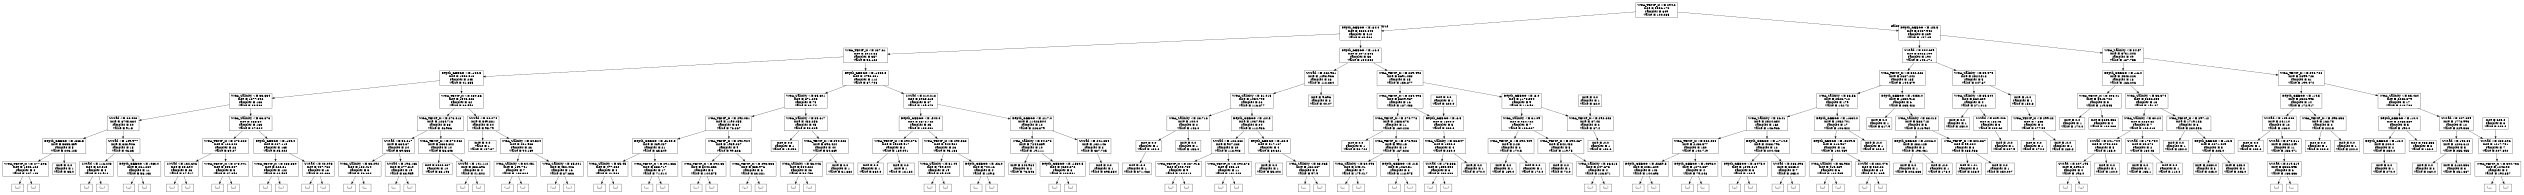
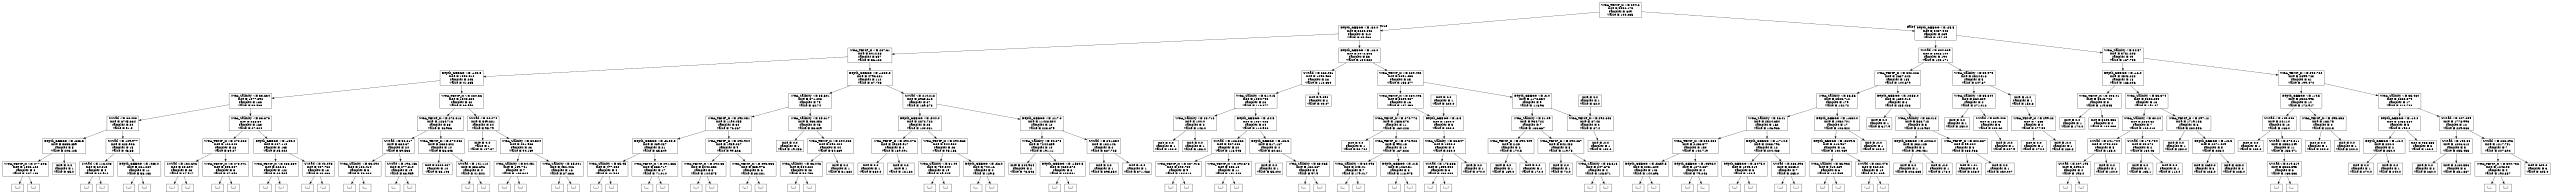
  digraph {
    node [shape=box]
    n1 [label="WOA_TEMP_K <= 294.2\nmse = 5556.175\nsamples = 649\nvalue = 100.235"]
    n2 [label="Depth_GEBCO <= -34.0\nmse = 3680.848\nsamples = 410\nvalue = 65.966"]
    n3 [label="Depth_GEBCO <= -25.5\nmse = 3467.942\nsamples = 239\nvalue = 157.29"]
    n4 [label="WOA_TEMP_K <= 287.61\nmse = 3012.38\nsamples = 357\nvalue = 56.122"]
    n5 [label="Depth_GEBCO <= -16.0\nmse = 2972.506\nsamples = 53\nvalue = 134.382"]
    n6 [label="SWrad <= 304.689\nmse = 3028.199\nsamples = 190\nvalue = 148.171"]
    n7 [label="WOA_Salinity <= 34.57\nmse = 3731.208\nsamples = 49\nvalue = 187.755"]
    n8 [label="Depth_GEBCO <= -100.5\nmse = 1553.518\nsamples = 245\nvalue = 41.855"]
    n9 [label="Depth_GEBCO <= -1883.5\nmse = 4793.831\nsamples = 112\nvalue = 87.708"]
    n10 [label="SWrad <= 262.931\nmse = 1293.936\nsamples = 28\nvalue = 112.834"]
    n11 [label="WOA_TEMP_K <= 289.492\nmse = 3691.053\nsamples = 25\nvalue = 153.877"]
    n12 [label="WOA_Salinity <= 33.634\nmse = 1277.892\nsamples = 183\nvalue = 33.563"]
    n13 [label="WOA_TEMP_K <= 280.56\nmse = 1548.828\nsamples = 62\nvalue = 66.992"]
    n14 [label="WOA_Salinity <= 35.601\nmse = 871.203\nsamples = 75\nvalue = 62.74"]
    n15 [label="SWrad <= 210.218\nmse = 8965.615\nsamples = 37\nvalue = 139.873"]
    n16 [label="SWrad <= 68.403\nmse = 6745.664\nsamples = 20\nvalue = 91.5"]
    n17 [label="WOA_Salinity <= 33.873\nmse = 288.64\nsamples = 163\nvalue = 27.324"]
    n18 [label="WOA_TEMP_K <= 273.418\nmse = 1264.716\nsamples = 38\nvalue = 46.936"]
    n19 [label="SWrad <= 32.274\nmse = 549.881\nsamples = 24\nvalue = 95.79"]
    n20 [label="Depth_GEBCO <= -383.5\nmse = 5355.859\nsamples = 5\nvalue = 203.125"]
    n21 [label="SWrad <= 129.977\nmse = 323.906\nsamples = 15\nvalue = 46.85"]
    n22 [label="WOA_TEMP_K <= 278.828\nmse = 126.346\nsamples = 28\nvalue = 39.27"]
    n23 [label="Depth_GEBCO <= -135.0\nmse = 287.115\nsamples = 135\nvalue = 25.022"]
    n24 [label="WOA_TEMP_K <= 277.506\nmse = 1506.122\nsamples = 4\nvalue = 227.143"]
    n25 [label="mse = 0.0\nsamples = 1\nvalue = 35.0"]
    n26 [label="SWrad <= 116.208\nmse = 64.315\nsamples = 4\nvalue = 32.918"]
    n27 [label="Depth_GEBCO <= -483.0\nmse = 281.284\nsamples = 11\nvalue = 56.138"]
    n28 [label="(...)"]
    n29 [label="(...)"]
    n30 [label="(...)"]
    n31 [label="(...)"]
    n32 [label="(...)"]
    n33 [label="(...)"]
    n34 [label="SWrad <= 132.606\nmse = 83.694\nsamples = 23\nvalue = 37.917"]
    n35 [label="WOA_TEMP_K <= 278.941\nmse = 305.307\nsamples = 5\nvalue = 47.392"]
    n36 [label="WOA_TEMP_K <= 283.839\nmse = 222.31\nsamples = 122\nvalue = 22.939"]
    n37 [label="SWrad <= 42.098\nmse = 487.762\nsamples = 13\nvalue = 42.686"]
    n38 [label="(...)"]
    n39 [label="(...)"]
    n40 [label="(...)"]
    n41 [label="(...)"]
    n42 [label="(...)"]
    n43 [label="(...)"]
    n44 [label="(...)"]
    n45 [label="(...)"]
    n46 [label="SWrad <= 56.617\nmse = 334.37\nsamples = 24\nvalue = 39.536"]
    n47 [label="WOA_TEMP_K <= 274.062\nmse = 2334.802\nsamples = 14\nvalue = 56.803"]
    n48 [label="mse = 0.0\nvalue = 1\nvalue = 157.37"]
    n49 [label="WOA_Salinity <= 34.524\nmse = 461.933\nsamples = 23\nvalue = 94.169"]
    n50 [label="WOA_Salinity <= 33.292\nmse = 132.414\nsamples = 5\nvalue = 56.264"]
    n51 [label="SWrad <= 198.166\nmse = 277.319\nsamples = 19\nvalue = 33.959"]
    n52 [label="mse = 3020.637\nsamples = 10\nvalue = 63.103"]
    n53 [label="SWrad <= 141.112\nmse = 338.696\nsamples = 4\nvalue = 41.502"]
    n54 [label="(...)"]
    n55 [label="(...)"]
    n56 [label="(...)"]
    n57 [label="(...)"]
    n58 [label="(...)"]
    n59 [label="(...)"]
    n60 [label="WOA_Salinity <= 34.451\nmse = 189.741\nsamples = 7\nvalue = 108.324"]
    n61 [label="WOA_Salinity <= 35.201\nmse = 452.406\nsamples = 16\nvalue = 87.636"]
    n62 [label="(...)"]
    n63 [label="(...)"]
    n64 [label="(...)"]
    n65 [label="(...)"]
    n66 [label="WOA_TEMP_K <= 292.051\nmse = 1190.455\nsamples = 30\nvalue = 76.267"]
    n67 [label="WOA_Salinity <= 35.617\nmse = 433.256\nsamples = 45\nvalue = 53.329"]
    n68 [label="Depth_GEBCO <= -544.0\nmse = 2872.722\nsamples = 25\nvalue = 100.081"]
    n69 [label="Depth_GEBCO <= -217.0\nmse = 11428.504\nsamples = 12\nvalue = 223.879"]
    n70 [label="Depth_GEBCO <= -5153.5\nmse = 489.437\nsamples = 21\nvalue = 65.649"]
    n71 [label="WOA_TEMP_K <= 292.924\nmse = 1939.037\nsamples = 9\nvalue = 99.626"]
    n72 [label="mse = 0.0\nsamples = 1\nvalue = 19.456"]
    n73 [label="WOA_TEMP_K <= 294.028\nmse = 398.424\nsamples = 44\nvalue = 54.869"]
    n74 [label="WOA_Salinity <= 35.45\nmse = 477.832\nsamples = 4\nvalue = 41.508"]
    n75 [label="WOA_TEMP_K <= 291.866\nmse = 333.717\nsamples = 17\nvalue = 71.014"]
    n76 [label="WOA_TEMP_K <= 292.65\nmse = 3042.352\nsamples = 3\nvalue = 144.575"]
    n77 [label="WOA_TEMP_K <= 293.336\nmse = 535.976\nsamples = 6\nvalue = 83.281"]
    n78 [label="(...)"]
    n79 [label="(...)"]
    n80 [label="(...)"]
    n81 [label="(...)"]
    n82 [label="(...)"]
    n83 [label="(...)"]
    n84 [label="(...)"]
    n85 [label="(...)"]
    n86 [label="WOA_Salinity <= 36.046\nmse = 384.222\nsamples = 43\nvalue = 56.753"]
    n87 [label="mse = 0.0\nsamples = 1\nvalue = 31.882"]
    n88 [label="(...)"]
    n89 [label="(...)"]
    n90 [label="WOA_TEMP_K <= 290.076\nmse = 29209.917\nsamples = 2\nvalue = 189.091"]
    n91 [label="WOA_TEMP_K <= 290.568\nmse = 944.934\nsamples = 23\nvalue = 95.136"]
    n92 [label="WOA_Salinity <= 34.278\nmse = 7244.859\nsamples = 10\nvalue = 191.11"]
    n93 [label="SWrad <= 241.854\nmse = 132.146\nsamples = 2\nvalue = 387.725"]
    n94 [label="mse = 0.0\nsamples = 1\nvalue = 360.0"]
    n95 [label="mse = 0.0\nmse = 1\nvalue = 18.182"]
    n96 [label="WOA_Salinity <= 31.44\nmse = 759.344\nsamples = 19\nvalue = 89.545"]
    n97 [label="Depth_GEBCO <= -56.0\nmse = 700.16\nsamples = 4\nvalue = 129.8"]
    n98 [label="(...)"]
    n99 [label="(...)"]
    n100 [label="(...)"]
    n101 [label="(...)"]
    n102 [label="mse = 344.964\nsamples = 2\nvalue = 73.546"]
    n103 [label="Depth_GEBCO <= -1580.5\nmse = 4650.672\nsamples = 8\nvalue = 220.501"]
    n104 [label="mse = 0.0\nsamples = 1\nvalue = 395.854"]
    n105 [label="mse = -0.0\nsamples = 1\nvalue = 371.468"]
    n106 [label="(...)"]
    n107 [label="(...)"]
    n108 [label="WOA_Salinity <= 31.015\nmse = 1054.793\nsamples = 26\nvalue = 116.877"]
    n109 [label="mse = 9.696\nsamples = 2\nvalue = 40.07"]
    n110 [label="WOA_TEMP_K <= 284.496\nmse = 3609.987\nsamples = 16\nvalue = 187.438"]
    n111 [label="Depth_GEBCO <= -3.0\nmse = 1178.354\nsamples = 9\nvalue = 116.96"]
    n112 [label="WOA_Salinity <= 23.716\nmse = 100.0\nsamples = 2\nvalue = 148.0"]
    n113 [label="Depth_GEBCO <= -24.5\nmse = 1037.923\nsamples = 24\nvalue = 112.986"]
    n114 [label="mse = 0.0\nsamples = 1\nvalue = 138.0"]
    n115 [label="mse = 0.0\nsamples = 1\nvalue = 158.0"]
    n116 [label="SWrad <= 128.862\nmse = 907.283\nsamples = 20\nvalue = 118.943"]
    n117 [label="Depth_GEBCO <= -23.5\nmse = 517.167\nsamples = 4\nvalue = 80.821"]
    n118 [label="WOA_TEMP_K <= 287.916\nmse = 893.769\nsamples = 9\nvalue = 134.818"]
    n119 [label="WOA_TEMP_K <= 292.675\nmse = 358.13\nsamples = 11\nvalue = 101.846"]
    n120 [label="mse = 0.0\nsamples = 1\nvalue = 55.202"]
    n121 [label="WOA_Salinity <= 33.065\nmse = 132.687\nsamples = 3\nvalue = 97.9"]
    n122 [label="(...)"]
    n123 [label="(...)"]
    n124 [label="(...)"]
    n125 [label="(...)"]
    n126 [label="(...)"]
    n127 [label="(...)"]
    n128 [label="WOA_TEMP_K <= 274.778\nmse = 1686.373\nsamples = 11\nvalue = 160.228"]
    n129 [label="Depth_GEBCO <= -6.5\nmse = 1500.0\nsamples = 5\nvalue = 260.0"]
    n130 [label="WOA_Salinity <= 31.09\nmse = 934.722\nsamples = 7\nvalue = 136.667"]
    n131 [label="WOA_TEMP_K <= 292.648\nmse = 87.48\nsamples = 2\nvalue = 87.4"]
    n132 [label="mse = 0.0\nsamples = 1\nvalue = 53.722"]
    n133 [label="WOA_TEMP_K <= 278.928\nmse = 992.15\nsamples = 10\nvalue = 167.328"]
    n134 [label="WOA_Salinity <= 33.547\nmse = 1050.0\nsamples = 4\nvalue = 280.0"]
    n135 [label="WOA_Salinity <= 30.093\nmse = 243.41\nsamples = 7\nvalue = 179.417"]
    n136 [label="Depth_GEBCO <= -2.5\nmse = 1064.51\nsamples = 3\nvalue = 118.975"]
    n137 [label="(...)"]
    n138 [label="(...)"]
    n139 [label="(...)"]
    n140 [label="(...)"]
    n141 [label="SWrad <= 178.386\nmse = 1355.556\nsamples = 3\nvalue = 283.333"]
    n142 [label="mse = 0.0\nsamples = 1\nvalue = 270.0"]
    n143 [label="mse = 0.0\nsamples = 1\nvalue = 220.0"]
    n144 [label="(...)"]
    n145 [label="(...)"]
    n146 [label="WOA_TEMP_K <= 290.409\nmse = 2.25\nsamples = 2\nvalue = 170.5"]
    n147 [label="WOA_TEMP_K <= 290.267\nmse = 542.438\nsamples = 5\nvalue = 119.75"]
    n148 [label="mse = -0.0\nsamples = 1\nvalue = 103.6"]
    n149 [label="mse = 0.0\nsamples = 1\nvalue = 169.0"]
    n150 [label="mse = 0.0\nsamples = 1\nvalue = 172.0"]
    n151 [label="mse = 0.0\nsamples = 1\nvalue = 72.0"]
    n152 [label="WOA_Salinity <= 36.618\nmse = 247.673\nsamples = 4\nvalue = 126.571"]
    n153 [label="(...)"]
    n154 [label="(...)"]
    n155 [label="mse = 0.0\nsamples = 1\nvalue = 82.0"]
    n156 [label="WOA_TEMP_K <= 302.226\nmse = 2687.242\nsamples = 185\nvalue = 144.679"]
    n157 [label="WOA_Salinity <= 35.975\nmse = 2524.518\nsamples = 5\nvalue = 247.37"]
    n158 [label="Depth_GEBCO <= -16.0\nmse = 4543.223\nsamples = 18\nvalue = 166.206"]
    n159 [label="WOA_TEMP_K <= 298.726\nmse = 2899.723\nsamples = 31\nvalue = 199.474"]
    n160 [label="WOA_Salinity <= 36.56\nmse = 2523.712\nsamples = 179\nvalue = 142.72"]
    n161 [label="Depth_GEBCO <= -4253.0\nmse = 1850.918\nsamples = 6\nvalue = 235.428"]
    n162 [label="WOA_Salinity <= 35.344\nmse = 360.809\nsamples = 4\nvalue = 271.012"]
    n163 [label="mse = -0.0\nsamples = 1\nvalue = 152.8"]
    n164 [label="WOA_Salinity <= 36.41\nmse = 2524.654\nsamples = 162\nvalue = 146.936"]
    n165 [label="Depth_GEBCO <= -1334.0\nmse = 1052.701\nsamples = 17\nvalue = 106.522"]
    n166 [label="mse = 0.0\nsamples = 1\nvalue = 317.9"]
    n167 [label="WOA_Salinity <= 33.413\nmse = 588.718\nsamples = 5\nvalue = 218.934"]
    n168 [label="WOA_TEMP_K <= 302.038\nmse = 2153.577\nsamples = 150\nvalue = 142.719"]
    n169 [label="Depth_GEBCO <= -1714.5\nmse = 4033.796\nsamples = 12\nvalue = 204.488"]
    n170 [label="Depth_GEBCO <= -4609.5\nmse = 613.967\nsamples = 16\nvalue = 102.469"]
    n171 [label="mse = -0.0\nsamples = 1\nvalue = 220.0"]
    n172 [label="Depth_GEBCO <= -5659.5\nmse = 2051.809\nsamples = 146\nvalue = 144.693"]
    n173 [label="Depth_GEBCO <= -4398.0\nmse = 1270.837\nsamples = 4\nvalue = 79.248"]
    n174 [label="Depth_GEBCO <= -3475.0\nmse = 1045.019\nsamples = 5\nvalue = 160.9"]
    n175 [label="SWrad <= 283.296\nmse = 3865.0\nsamples = 7\nvalue = 235.0"]
    n176 [label="(...)"]
    n177 [label="(...)"]
    n178 [label="(...)"]
    n179 [label="(...)"]
    n180 [label="(...)"]
    n181 [label="(...)"]
    n182 [label="(...)"]
    n183 [label="(...)"]
    n184 [label="WOA_Salinity <= 36.938\nmse = 415.689\nsamples = 6\nvalue = 122.989"]
    n185 [label="SWrad <= 232.473\nmse = 360.22\nsamples = 10\nvalue = 91.069"]
    n186 [label="(...)"]
    n187 [label="(...)"]
    n188 [label="(...)"]
    n189 [label="(...)"]
    n190 [label="Depth_GEBCO <= -2026.0\nmse = 238.125\nsamples = 2\nvalue = 193.431"]
    n191 [label="WOA_TEMP_K <= 302.387\nmse = 99.804\nsamples = 3\nvalue = 235.936"]
    n192 [label="mse = 0.0\nsamples = 1\nvalue = 208.863"]
    n193 [label="mse = -0.0\nsamples = 1\nvalue = 178.0"]
    n194 [label="mse = 1.21\nsamples = 2\nvalue = 228.9"]
    n195 [label="mse = 0.0\nsamples = 1\nvalue = 250.007"]
    n196 [label="mse = 0.0\nsamples = 1\nvalue = 250.0"]
    n197 [label="SWrad <= 309.426\nmse = 153.43\nsamples = 3\nvalue = 283.62"]
    n198 [label="WOA_TEMP_K <= 299.22\nmse = 7.563\nsamples = 2\nvalue = 277.55"]
    n199 [label="mse = -0.0\nsamples = 1\nvalue = 307.9"]
    n200 [label="mse = 0.0\nsamples = 1\nvalue = 274.8"]
    n201 [label="mse = -0.0\nsamples = 1\nvalue = 280.3"]
    n202 [label="WOA_TEMP_K <= 298.41\nmse = 3515.702\nsamples = 5\nvalue = 119.545"]
    n203 [label="WOA_Salinity <= 33.374\nmse = 3252.255\nsamples = 13\nvalue = 191.87"]
    n204 [label="Depth_GEBCO <= -14.5\nmse = 2528.993\nsamples = 14\nvalue = 172.917"]
    n205 [label="WOA_Salinity <= 35.484\nmse = 2283.379\nsamples = 17\nvalue = 218.788"]
    n206 [label="mse = 0.0\nsamples = 1\nvalue = 170.0"]
    n207 [label="mse = 3605.556\nsamples = 4\nvalue = 108.333"]
    n208 [label="WOA_Salinity <= 30.24\nmse = 2280.32\nsamples = 7\nvalue = 160.218"]
    n209 [label="WOA_TEMP_K <= 297.12\nmse = 1719.136\nsamples = 6\nvalue = 230.556"]
    n210 [label="SWrad <= 241.704\nmse = 2758.333\nsamples = 5\nvalue = 185.0"]
    n211 [label="SWrad <= 173.754\nmse = 85.378\nsamples = 2\nvalue = 130.48"]
    n212 [label="mse = 0.0\nsamples = 1\nvalue = 250.0"]
    n213 [label="Depth_GEBCO <= -13.5\nmse = 2071.429\nsamples = 5\nvalue = 225.0"]
    n214 [label="SWrad <= 207.195\nmse = 2296.0\nsamples = 4\nvalue = 198.0"]
    n215 [label="mse = 0.0\nsamples = 1\nvalue = 120.0"]
    n216 [label="mse = 0.0\nsamples = 1\nvalue = 135.1"]
    n217 [label="mse = 0.0\nsamples = 1\nvalue = 112.0"]
    n218 [label="(...)"]
    n219 [label="(...)"]
    n220 [label="mse = 2650.0\nsamples = 3\nvalue = 225.0"]
    n221 [label="mse = 625.0\nsamples = 2\nvalue = 225.0"]
    n222 [label="SWrad <= 145.388\nmse = 2411.0\nsamples = 12\nvalue = 163.0"]
    n223 [label="WOA_TEMP_K <= 295.858\nmse = 168.75\nsamples = 2\nvalue = 222.5"]
    n224 [label="Depth_GEBCO <= -10.0\nmse = 2488.889\nsamples = 5\nvalue = 190.0"]
    n225 [label="SWrad <= 247.659\nmse = 1778.993\nsamples = 12\nvalue = 229.583"]
    n226 [label="mse = 0.0\nsamples = 1\nvalue = 200.0"]
    n227 [label="SWrad <= 278.311\nmse = 2552.249\nsamples = 11\nvalue = 156.471"]
    n228 [label="mse = 0.0\nsamples = 1\nvalue = 230.0"]
    n229 [label="mse = 0.0\nsamples = 1\nvalue = 200.0"]
    n230 [label="SWrad <= 219.619\nmse = 3568.595\nsamples = 6\nvalue = 163.636"]
    n231 [label="(...)"]
    n232 [label="(...)"]
    n233 [label="Depth_GEBCO <= -18.0\nmse = 200.0\nsamples = 2\nvalue = 250.0"]
    n234 [label="mse = 933.333\nsamples = 3\nvalue = 160.0"]
    n235 [label="SWrad <= 193.88\nmse = 1206.612\nsamples = 5\nvalue = 255.455"]
    n236 [label="SWrad <= 283.296\nmse = 1217.751\nsamples = 7\nvalue = 207.692"]
    n237 [label="mse = 0.0\nsamples = 1\nvalue = 270.0"]
+   n238 [label="mse = 0.0\nsamples = 1\nvalue = 240.0"]
    n239 [label="mse = 0.0\nsamples = 2\nvalue = 260.0"]
    n240 [label="mse = 2180.556\nsamples = 3\nvalue = 251.667"]
    n241 [label="WOA_TEMP_K <= 300.736\nmse = 1248.98\nsamples = 4\nvalue = 192.857"]
    n242 [label="mse = 625.0\nsamples = 3\nvalue = 225.0"]
    n243 [label="(...)"]
    n244 [label="(...)"]
    n1 -> n2 [headlabel=True labelangle=45 labeldistance=2.5]
    n1 -> n3 [headlabel=False labelangle=-45 labeldistance=2.5]
    n2 -> n4
    n2 -> n5
    n3 -> n6
    n3 -> n7
    n4 -> n8
    n4 -> n9
    n5 -> n10
    n5 -> n11
    n6 -> n156
    n6 -> n157
    n7 -> n158
    n7 -> n159
    n8 -> n12
    n8 -> n13
    n9 -> n14
    n9 -> n15
    n10 -> n108
    n10 -> n109
    n11 -> n110
    n11 -> n111
    n12 -> n16
    n12 -> n17
    n13 -> n18
    n13 -> n19
    n14 -> n66
    n14 -> n67
    n15 -> n68
    n15 -> n69
    n16 -> n20
    n16 -> n21
    n17 -> n22
    n17 -> n23
    n18 -> n46
    n18 -> n47
    n19 -> n48
    n19 -> n49
    n20 -> n24
    n20 -> n25
    n21 -> n26
    n21 -> n27
    n22 -> n34
    n22 -> n35
    n23 -> n36
    n23 -> n37
    n24 -> n28
    n24 -> n29
    n26 -> n30
    n26 -> n31
    n27 -> n32
    n27 -> n33
    n34 -> n38
    n34 -> n39
    n35 -> n40
    n35 -> n41
    n36 -> n42
    n36 -> n43
    n37 -> n44
    n37 -> n45
    n46 -> n50
    n46 -> n51
    n47 -> n52
    n47 -> n53
    n49 -> n60
    n49 -> n61
    n50 -> n54
    n50 -> n55
    n51 -> n56
    n51 -> n57
    n53 -> n58
    n53 -> n59
    n60 -> n62
    n60 -> n63
    n61 -> n64
    n61 -> n65
    n66 -> n70
    n66 -> n71
    n67 -> n72
    n67 -> n73
    n68 -> n90
    n68 -> n91
    n69 -> n92
    n69 -> n93
    n70 -> n74
    n70 -> n75
    n71 -> n76
    n71 -> n77
    n73 -> n86
    n73 -> n87
    n74 -> n78
    n74 -> n79
    n75 -> n80
    n75 -> n81
    n76 -> n82
    n76 -> n83
    n77 -> n84
    n77 -> n85
    n86 -> n88
    n86 -> n89
    n90 -> n94
    n90 -> n95
    n91 -> n96
    n91 -> n97
    n92 -> n102
    n92 -> n103
    n93 -> n104
-   n114 -> n105
+   n93 -> n105
    n96 -> n98
    n96 -> n99
    n97 -> n100
    n97 -> n101
    n103 -> n106
    n103 -> n107
    n108 -> n112
    n108 -> n113
    n110 -> n128
    n110 -> n129
    n111 -> n130
    n111 -> n131
    n112 -> n114
    n112 -> n115
    n113 -> n116
    n113 -> n117
    n116 -> n118
    n116 -> n119
    n117 -> n120
    n117 -> n121
    n118 -> n122
    n118 -> n123
    n119 -> n124
    n119 -> n125
    n121 -> n126
    n121 -> n127
    n128 -> n132
    n128 -> n133
    n129 -> n134
    n130 -> n146
    n130 -> n147
    n131 -> n148
    n133 -> n135
    n133 -> n136
    n134 -> n141
    n134 -> n142
    n135 -> n137
    n135 -> n138
    n136 -> n139
    n136 -> n140
    n141 -> n144
    n141 -> n145
    n143 -> n129
    n146 -> n149
    n146 -> n150
    n147 -> n151
    n147 -> n152
    n152 -> n153
    n152 -> n154
    n155 -> n131
    n156 -> n160
    n156 -> n161
    n157 -> n162
    n157 -> n163
    n158 -> n202
    n158 -> n203
    n159 -> n204
    n159 -> n205
    n160 -> n164
    n160 -> n165
    n161 -> n166
    n161 -> n167
    n162 -> n196
    n162 -> n197
    n163 -> n198
    n164 -> n168
    n164 -> n169
    n165 -> n170
    n165 -> n171
    n167 -> n190
    n167 -> n191
    n168 -> n172
    n168 -> n173
    n169 -> n174
    n169 -> n175
    n170 -> n184
    n170 -> n185
    n172 -> n176
    n172 -> n177
    n173 -> n178
    n173 -> n179
    n174 -> n180
    n174 -> n181
    n175 -> n182
    n175 -> n183
    n184 -> n186
    n184 -> n187
    n185 -> n188
    n185 -> n189
    n190 -> n192
    n190 -> n193
    n191 -> n194
    n191 -> n195
    n197 -> n199
    n198 -> n200
    n198 -> n201
    n202 -> n206
    n202 -> n207
    n203 -> n208
    n203 -> n209
    n204 -> n222
    n204 -> n223
    n205 -> n224
    n205 -> n225
    n208 -> n210
    n208 -> n211
    n209 -> n212
    n209 -> n213
    n210 -> n214
    n210 -> n215
    n211 -> n216
    n211 -> n217
    n213 -> n220
    n213 -> n221
    n214 -> n218
    n214 -> n219
    n222 -> n226
    n222 -> n227
    n223 -> n228
    n223 -> n229
    n224 -> n233
    n224 -> n234
    n225 -> n235
    n225 -> n236
    n227 -> n230
    n230 -> n231
    n230 -> n232
    n233 -> n237
+   n233 -> n238
    n235 -> n239
    n235 -> n240
    n236 -> n241
-   n242 -> n236
+   n236 -> n242
    n241 -> n243
    n241 -> n244
  }
